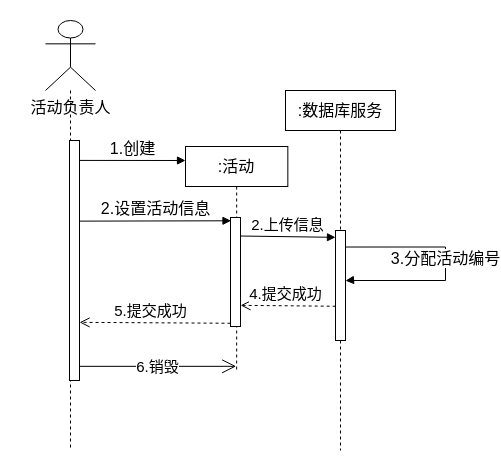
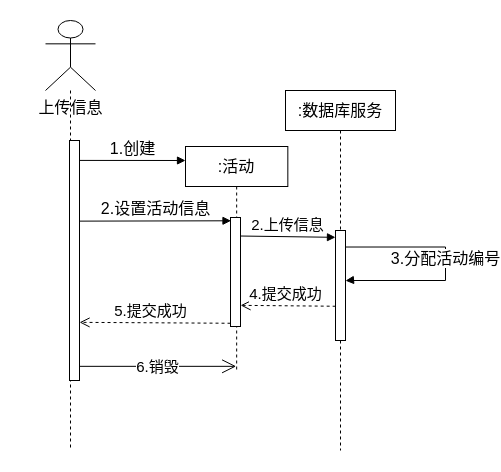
  <mxCell id="0" />
  <mxCell id="1" parent="0" />
  <mxCell id="2" value="" style="shape=umlLifeline;participant=umlActor;perimeter=lifelinePerimeter;whiteSpace=wrap;html=1;container=1;collapsible=0;recursiveResize=0;verticalAlign=top;spacingTop=36;outlineConnect=0;size=70;" vertex="1" parent="1"><mxGeometry x="45" y="20" width="50" height="430" as="geometry" /></mxCell>
  <mxCell id="3" value="" style="html=1;points=[];perimeter=orthogonalPerimeter;fontSize=16;" vertex="1" parent="2"><mxGeometry x="24" y="120" width="10" height="240" as="geometry" /></mxCell>
- <mxCell id="4" value="活动负责人" style="text;html=1;align=center;verticalAlign=middle;resizable=0;points=[];autosize=1;strokeColor=none;fillColor=none;fontSize=16;" vertex="1" parent="1"><mxGeometry x="20" y="97" width="100" height="20" as="geometry" /></mxCell>
+ <mxCell id="4" value="上传信息" style="text;html=1;align=center;verticalAlign=middle;resizable=0;points=[];autosize=1;strokeColor=none;fillColor=none;fontSize=16;" vertex="1" parent="1"><mxGeometry x="20" y="97" width="100" height="20" as="geometry" /></mxCell>
  <mxCell id="5" value=":活动" style="shape=umlLifeline;perimeter=lifelinePerimeter;whiteSpace=wrap;html=1;container=1;collapsible=0;recursiveResize=0;outlineConnect=0;fontSize=16;" vertex="1" parent="1"><mxGeometry x="185" y="146" width="102.33" height="224" as="geometry" /></mxCell>
  <mxCell id="6" value="" style="html=1;points=[];perimeter=orthogonalPerimeter;fontSize=16;" vertex="1" parent="5"><mxGeometry x="45" y="71" width="10" height="109" as="geometry" /></mxCell>
  <mxCell id="7" value="1.创建" style="html=1;verticalAlign=bottom;endArrow=block;rounded=0;fontSize=16;exitX=0.993;exitY=0.083;exitDx=0;exitDy=0;exitPerimeter=0;" edge="1" parent="1" source="3"><mxGeometry width="80" relative="1" as="geometry"><mxPoint x="89.07" y="159.92" as="sourcePoint" /><mxPoint x="185" y="160" as="targetPoint" /></mxGeometry></mxCell>
  <mxCell id="8" value="2.设置活动信息" style="html=1;verticalAlign=bottom;endArrow=block;rounded=0;fontSize=16;exitX=0.997;exitY=0.336;exitDx=0;exitDy=0;exitPerimeter=0;" edge="1" parent="1" source="3"><mxGeometry width="80" relative="1" as="geometry"><mxPoint x="85" y="220" as="sourcePoint" /><mxPoint x="230.5" y="220.29" as="targetPoint" /></mxGeometry></mxCell>
  <mxCell id="9" value=":数据库服务" style="shape=umlLifeline;perimeter=lifelinePerimeter;whiteSpace=wrap;html=1;container=1;collapsible=0;recursiveResize=0;outlineConnect=0;fontSize=16;" vertex="1" parent="1"><mxGeometry x="285" y="90" width="110" height="360" as="geometry" /></mxCell>
  <mxCell id="10" value="" style="html=1;points=[];perimeter=orthogonalPerimeter;fontSize=16;" vertex="1" parent="9"><mxGeometry x="50" y="140" width="10" height="110" as="geometry" /></mxCell>
  <mxCell id="11" value="3.分配活动编号" style="html=1;verticalAlign=bottom;endArrow=block;rounded=0;fontSize=16;exitX=1;exitY=0.108;exitDx=0;exitDy=0;exitPerimeter=0;edgeStyle=orthogonalEdgeStyle;entryX=1;entryY=0.456;entryDx=0;entryDy=0;entryPerimeter=0;" edge="1" parent="9" target="10"><mxGeometry x="0.058" width="80" relative="1" as="geometry"><mxPoint x="60" y="156.52" as="sourcePoint" /><mxPoint x="80" y="190" as="targetPoint" /><Array as="points"><mxPoint x="160" y="156" /><mxPoint x="160" y="190" /><mxPoint x="62" y="190" /></Array><mxPoint as="offset" /></mxGeometry></mxCell>
  <mxCell id="12" value="&lt;font style=&quot;font-size: 15px;&quot;&gt;2.上传信息&lt;/font&gt;" style="html=1;verticalAlign=bottom;endArrow=block;rounded=0;fontSize=15;entryX=-0.003;entryY=0.036;entryDx=0;entryDy=0;entryPerimeter=0;exitX=1.005;exitY=0.078;exitDx=0;exitDy=0;exitPerimeter=0;" edge="1" parent="1"><mxGeometry width="80" relative="1" as="geometry"><mxPoint x="240.05" y="235.522" as="sourcePoint" /><mxPoint x="334.97" y="236.84" as="targetPoint" /></mxGeometry></mxCell>
  <mxCell id="13" value="4.提交成功" style="html=1;verticalAlign=bottom;endArrow=open;dashed=1;endSize=8;rounded=0;fontSize=15;exitX=0.017;exitY=0.325;exitDx=0;exitDy=0;exitPerimeter=0;entryX=1.009;entryY=0.356;entryDx=0;entryDy=0;entryPerimeter=0;" edge="1" parent="1"><mxGeometry x="0.055" relative="1" as="geometry"><mxPoint x="335.17" y="305.75" as="sourcePoint" /><mxPoint x="240.09" y="304.844" as="targetPoint" /><mxPoint as="offset" /></mxGeometry></mxCell>
  <mxCell id="14" value="5.提交成功" style="html=1;verticalAlign=bottom;endArrow=open;dashed=1;endSize=8;rounded=0;fontSize=15;exitX=0.003;exitY=0.436;exitDx=0;exitDy=0;exitPerimeter=0;entryX=1.006;entryY=0.535;entryDx=0;entryDy=0;entryPerimeter=0;" edge="1" parent="1"><mxGeometry x="0.055" relative="1" as="geometry"><mxPoint x="230.03" y="322.764" as="sourcePoint" /><mxPoint x="79.06" y="321.85" as="targetPoint" /><mxPoint as="offset" /></mxGeometry></mxCell>
  <mxCell id="15" value="6.销毁" style="endArrow=open;endFill=1;endSize=12;html=1;rounded=0;fontSize=15;exitX=0.997;exitY=0.941;exitDx=0;exitDy=0;exitPerimeter=0;" edge="1" parent="1" source="3" target="5"><mxGeometry width="160" relative="1" as="geometry"><mxPoint x="95" y="500" as="sourcePoint" /><mxPoint x="215" y="366" as="targetPoint" /></mxGeometry></mxCell>
  <mxCell id="16" value="" style="shape=image;html=1;verticalAlign=top;verticalLabelPosition=bottom;labelBackgroundColor=#ffffff;imageAspect=0;aspect=fixed;image=https://cdn4.iconfinder.com/data/icons/basic-user-interface-2/512/User_Interface-02-128.png;fontSize=15;rotation=1;" vertex="1" parent="1"><mxGeometry x="202.56" y="332" width="67.22" height="67.22" as="geometry" /></mxCell>
